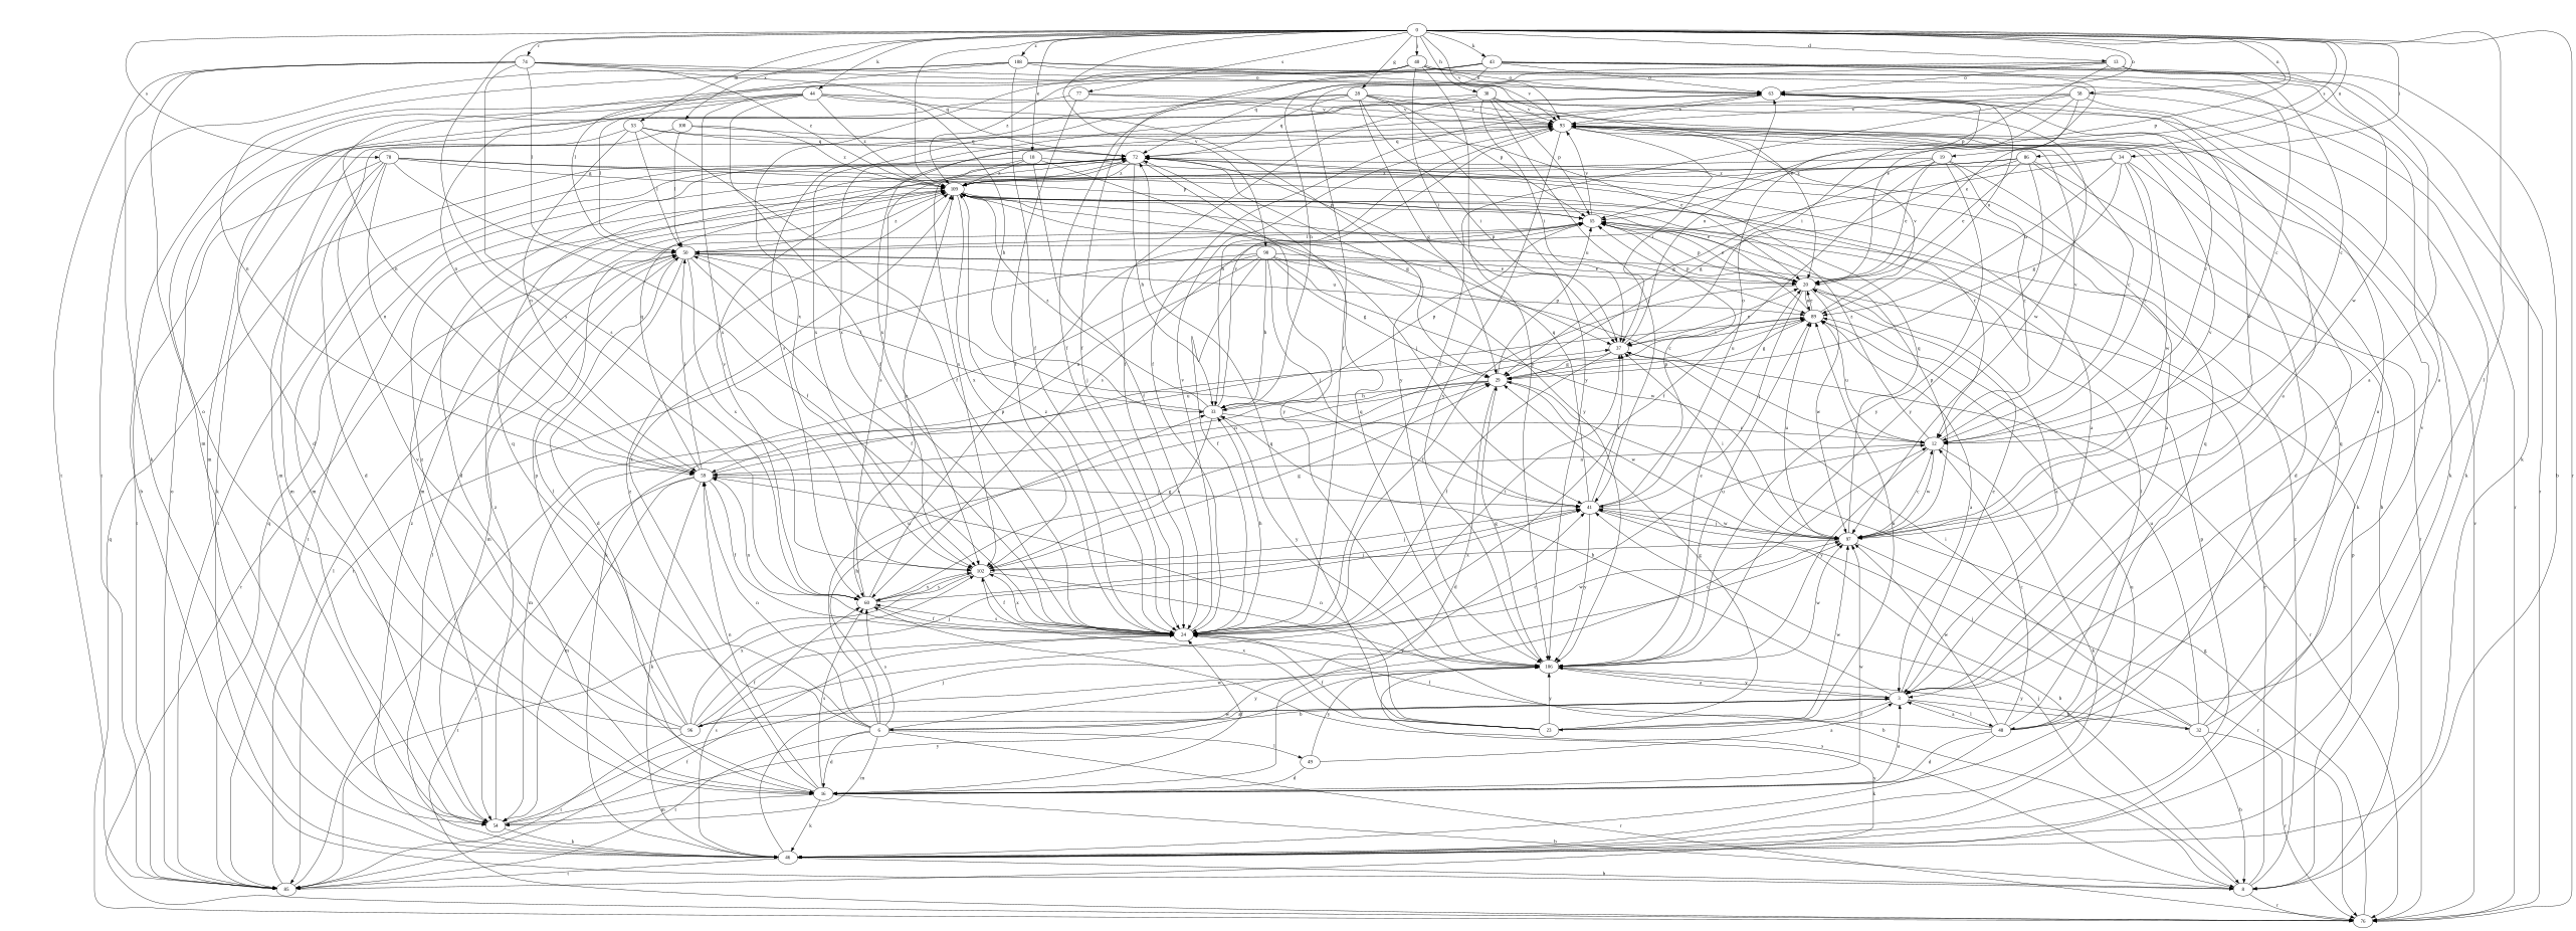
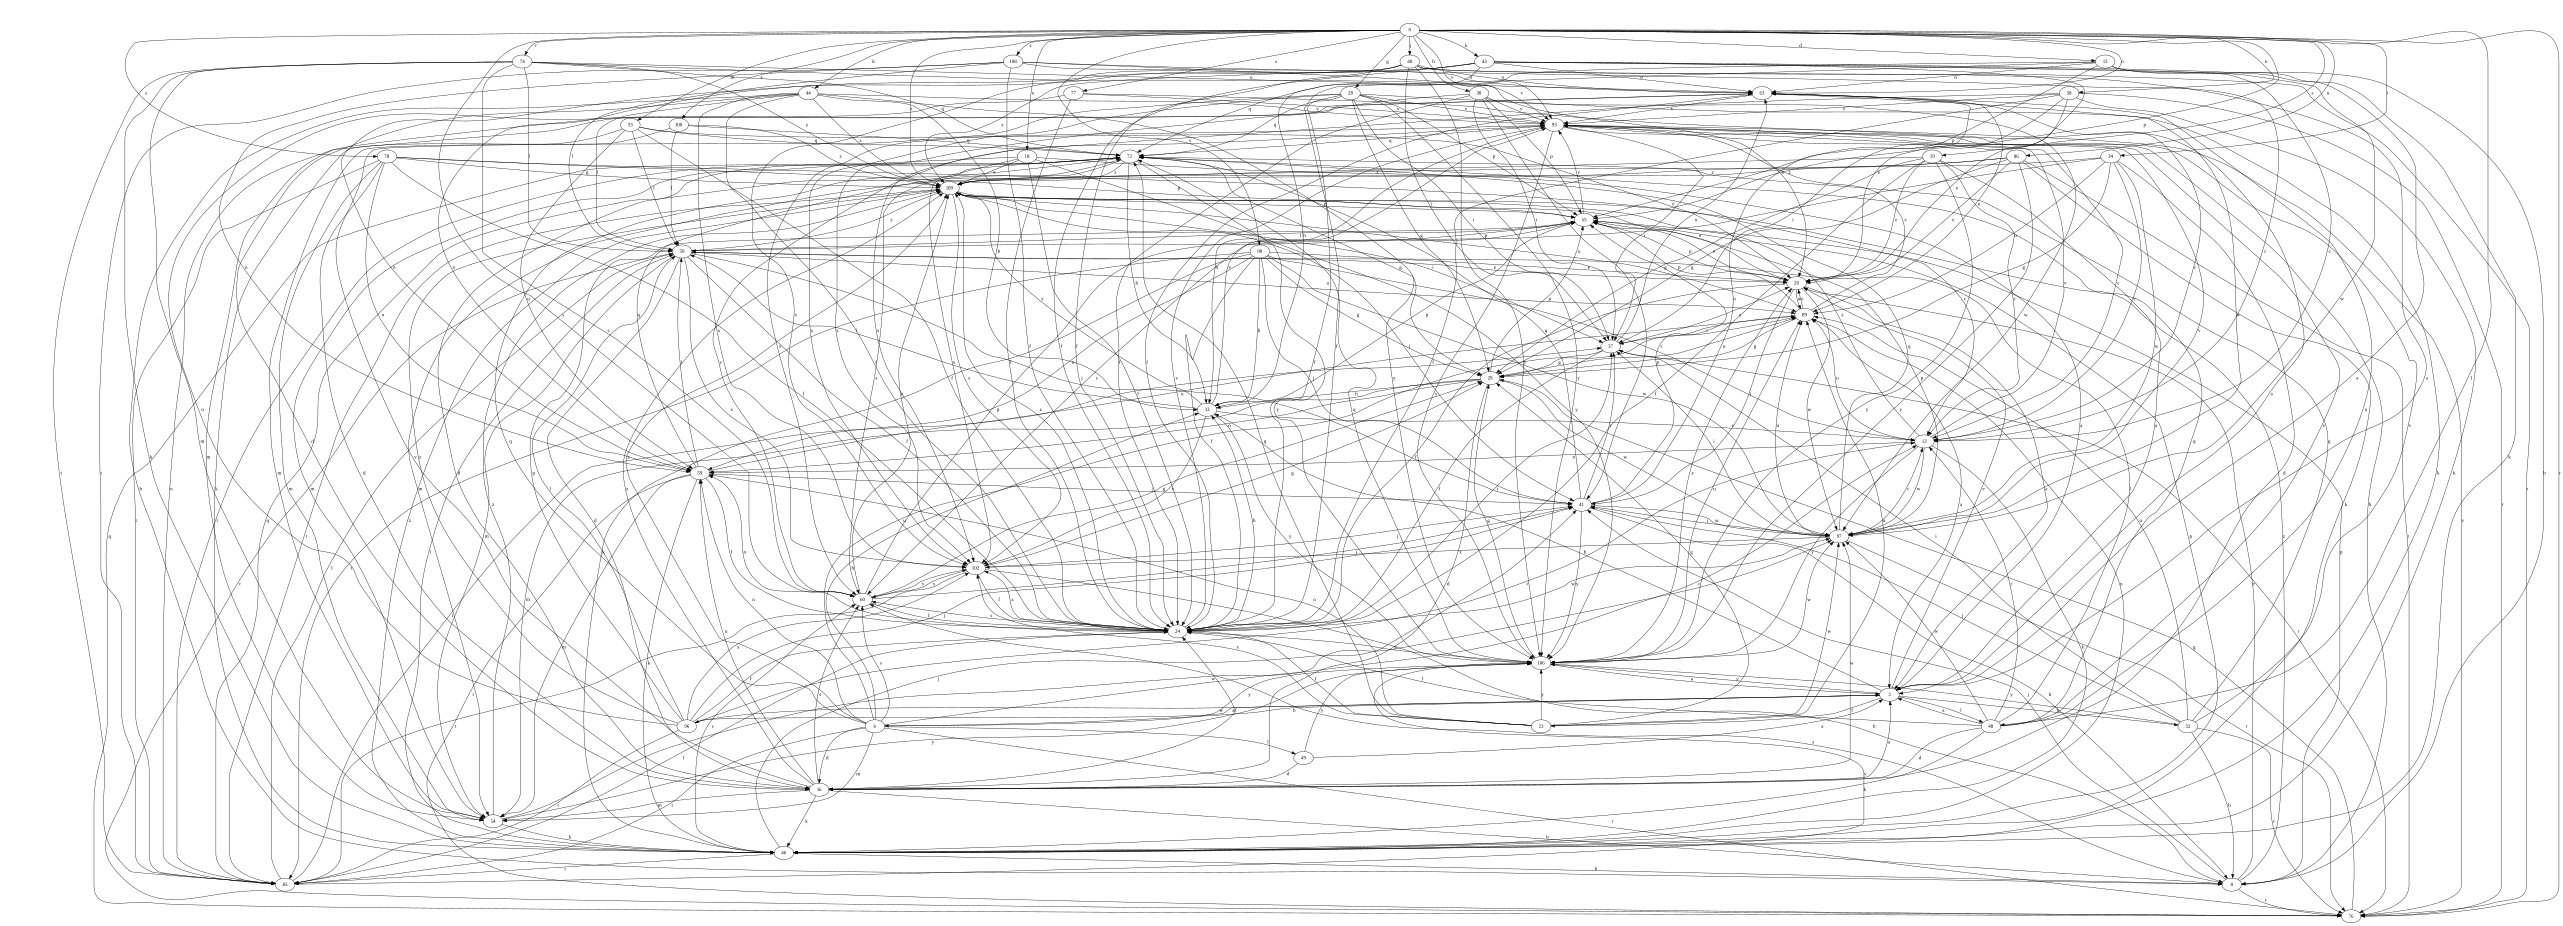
  strict digraph {
    fontname="Liberation Serif"
    node [fontname="Liberation Serif"]
    edge [fontname="Liberation Serif"]
    0
    13
    18
    28
    30
    34
    40
    43
    44
    48
    53
    58
    63
    n14 [label=65]
    74
    76
    77
    78
    n19 [label=19]
    n20 [label=60]
    86
    90
    93
    100
    108
    109
    72
    8
    46
    24
    3
    106
    54
    29
    102
    37
    41
    97
    12
    16
    89
    59
    20
    33
    50
    85
    6
    23
    32
    96
    49
    0 -> 13 [label=d]
    0 -> 18 [label=e]
    0 -> 28 [label=g]
    0 -> 30 [label=h]
    0 -> 34 [label=i]
    0 -> 40 [label=j]
    0 -> 43 [label=k]
    0 -> 44 [label=k]
    0 -> 48 [label=l]
    0 -> 53 [label=m]
    0 -> 58 [label=n]
    0 -> 63 [label=o]
    0 -> n14 [label=p]
    0 -> 74 [label=r]
    0 -> 76 [label=r]
    0 -> 77 [label=s]
    0 -> 78 [label=s]
    0 -> n19 [label=s]
    0 -> n20 [label=s]
    0 -> 86 [label=u]
    0 -> 90 [label=v]
    0 -> 93 [label=v]
    0 -> 100 [label=x]
    0 -> 108 [label=z]
    0 -> 109 [label=z]
    13 -> 63 [label=o]
    13 -> n14 [label=p]
    13 -> 72 [label=q]
    13 -> 8 [label=b]
    13 -> 46 [label=k]
    13 -> 24 [label=f]
    18 -> n20 [label=s]
    18 -> 109 [label=z]
    18 -> 24 [label=f]
    18 -> 3 [label=a]
    18 -> 106 [label=y]
    18 -> 54 [label=m]
    28 -> n14 [label=p]
    28 -> n20 [label=s]
    28 -> 93 [label=v]
    28 -> 72 [label=q]
    28 -> 46 [label=k]
+   28 -> 24 [label=f]
    28 -> 106 [label=y]
    28 -> 29 [label=g]
    28 -> 102 [label=x]
    28 -> 37 [label=i]
    30 -> n14 [label=p]
    30 -> 93 [label=v]
    30 -> 24 [label=f]
    30 -> 102 [label=x]
    30 -> 37 [label=i]
    30 -> 41 [label=j]
    30 -> 97 [label=w]
    34 -> n20 [label=s]
    34 -> 109 [label=z]
    34 -> 29 [label=g]
    34 -> 97 [label=w]
    34 -> 12 [label=c]
    34 -> 16 [label=d]
    34 -> 89 [label=u]
    40 -> 63 [label=o]
    40 -> 76 [label=r]
    40 -> 24 [label=f]
    40 -> 3 [label=a]
    40 -> 106 [label=y]
    40 -> 102 [label=x]
    40 -> 37 [label=i]
    40 -> 59 [label=n]
    43 -> 63 [label=o]
    43 -> 109 [label=z]
    43 -> 24 [label=f]
    43 -> 3 [label=a]
    43 -> 97 [label=w]
    43 -> 12 [label=c]
    43 -> 59 [label=n]
    43 -> 20 [label=e]
    43 -> 33 [label=h]
    44 -> 93 [label=v]
    44 -> 109 [label=z]
    44 -> 8 [label=b]
    44 -> 24 [label=f]
    44 -> 106 [label=y]
    44 -> 102 [label=x]
    44 -> 16 [label=d]
    44 -> 33 [label=h]
    44 -> 50 [label=l]
    48 -> 63 [label=o]
    48 -> 93 [label=v]
    48 -> 72 [label=q]
    48 -> 46 [label=k]
    48 -> 24 [label=f]
    48 -> 3 [label=a]
    48 -> 97 [label=w]
    48 -> 12 [label=c]
    48 -> 16 [label=d]
    48 -> 50 [label=l]
    53 -> 72 [label=q]
    53 -> 46 [label=k]
    53 -> 24 [label=f]
    53 -> 59 [label=n]
    53 -> 20 [label=e]
    53 -> 50 [label=l]
    58 -> 76 [label=r]
    58 -> 93 [label=v]
    58 -> 46 [label=k]
    58 -> 24 [label=f]
    58 -> 102 [label=x]
    58 -> 37 [label=i]
    58 -> 20 [label=e]
    63 -> 93 [label=v]
    63 -> 24 [label=f]
    63 -> 97 [label=w]
    63 -> 12 [label=c]
    63 -> 89 [label=u]
    n14 -> 93 [label=v]
    n14 -> 20 [label=e]
    n14 -> 50 [label=l]
    74 -> 63 [label=o]
    74 -> n20 [label=s]
    74 -> 109 [label=z]
    74 -> 72 [label=q]
    74 -> 46 [label=k]
    74 -> 54 [label=m]
    74 -> 20 [label=e]
    74 -> 50 [label=l]
    74 -> 85 [label=t]
    76 -> 93 [label=v]
    76 -> 72 [label=q]
    76 -> 29 [label=g]
    77 -> 93 [label=v]
    77 -> 24 [label=f]
    77 -> 3 [label=a]
    77 -> 54 [label=m]
    78 -> n14 [label=p]
    78 -> 109 [label=g]
    78 -> 24 [label=f]
    78 -> 54 [label=m]
    78 -> 12 [label=c]
    78 -> 16 [label=d]
    78 -> 59 [label=n]
    78 -> 85 [label=t]
    n19 -> 109 [label=z]
    n19 -> 24 [label=f]
    n19 -> 3 [label=a]
    n19 -> 106 [label=y]
    n19 -> 29 [label=g]
    n19 -> 12 [label=c]
    n19 -> 20 [label=e]
    n20 -> n14 [label=p]
    n20 -> 93 [label=v]
    n20 -> 109 [label=z]
    n20 -> 24 [label=f]
    n20 -> 29 [label=g]
    n20 -> 102 [label=x]
    n20 -> 41 [label=j]
    86 -> 76 [label=r]
    86 -> 109 [label=z]
    86 -> 46 [label=k]
    86 -> 106 [label=y]
    86 -> 54 [label=m]
    86 -> 29 [label=g]
    86 -> 20 [label=e]
    90 -> 46 [label=k]
    90 -> 24 [label=f]
    90 -> 29 [label=g]
    90 -> 41 [label=j]
    90 -> 97 [label=w]
    90 -> 12 [label=c]
    90 -> 59 [label=n]
    90 -> 20 [label=e]
    90 -> 33 [label=h]
    90 -> 85 [label=t]
    93 -> 72 [label=q]
    93 -> 8 [label=b]
    93 -> 106 [label=y]
    93 -> 37 [label=i]
    93 -> 12 [label=c]
    93 -> 33 [label=h]
    100 -> 109 [label=z]
    100 -> 72 [label=q]
    100 -> 54 [label=m]
    100 -> 50 [label=l]
    108 -> 63 [label=o]
    108 -> 93 [label=v]
    108 -> 24 [label=f]
    108 -> 12 [label=c]
    108 -> 59 [label=n]
    108 -> 50 [label=l]
    108 -> 85 [label=t]
    109 -> n14 [label=p]
    109 -> 102 [label=x]
    109 -> 37 [label=i]
    109 -> 41 [label=j]
    109 -> 89 [label=u]
    109 -> 20 [label=e]
    109 -> 85 [label=t]
    72 -> 109 [label=z]
    72 -> 106 [label=y]
    72 -> 29 [label=g]
    72 -> 102 [label=x]
    72 -> 16 [label=d]
    72 -> 33 [label=h]
    72 -> 85 [label=t]
    8 -> n14 [label=p]
    8 -> 76 [label=r]
    8 -> n20 [label=s]
    8 -> 109 [label=z]
    8 -> 41 [label=j]
    8 -> 20 [label=e]
    46 -> n14 [label=p]
    46 -> n20 [label=s]
    46 -> 109 [label=z]
    46 -> 8 [label=b]
    46 -> 41 [label=j]
    46 -> 89 [label=u]
    46 -> 50 [label=l]
    46 -> 85 [label=t]
    24 -> n20 [label=s]
    24 -> 93 [label=v]
    24 -> 109 [label=z]
    24 -> 106 [label=y]
    24 -> 102 [label=x]
    24 -> 37 [label=i]
    24 -> 97 [label=w]
    24 -> 59 [label=n]
    24 -> 33 [label=h]
    3 -> 48 [label=l]
    3 -> 106 [label=y]
    3 -> 20 [label=e]
    3 -> 33 [label=h]
    3 -> 6 [label=b]
    3 -> 23 [label=f]
    3 -> 32 [label=h]
    3 -> 96 [label=w]
    106 -> 72 [label=q]
    106 -> 3 [label=a]
    106 -> 29 [label=g]
    106 -> 97 [label=w]
    106 -> 89 [label=u]
    106 -> 20 [label=e]
    54 -> 109 [label=z]
    54 -> 46 [label=k]
    54 -> 106 [label=y]
    54 -> 97 [label=w]
    29 -> n14 [label=p]
    29 -> 54 [label=m]
    29 -> 97 [label=w]
    29 -> 16 [label=d]
    29 -> 89 [label=u]
    29 -> 59 [label=n]
    29 -> 33 [label=h]
    102 -> n20 [label=s]
    102 -> 8 [label=b]
    102 -> 24 [label=f]
    102 -> 29 [label=g]
    102 -> 41 [label=j]
    102 -> 85 [label=t]
    37 -> 63 [label=o]
    37 -> 76 [label=r]
    37 -> 24 [label=f]
    37 -> 29 [label=g]
    37 -> 20 [label=e]
    41 -> 63 [label=o]
    41 -> n14 [label=p]
    41 -> 72 [label=q]
    41 -> 8 [label=b]
    41 -> 106 [label=y]
    41 -> 37 [label=i]
    41 -> 97 [label=w]
    97 -> n14 [label=p]
    97 -> 76 [label=r]
    97 -> 93 [label=v]
    97 -> 72 [label=q]
    97 -> 102 [label=x]
    97 -> 37 [label=i]
    97 -> 41 [label=j]
    97 -> 12 [label=c]
    97 -> 89 [label=u]
    12 -> 93 [label=v]
    12 -> 109 [label=z]
    12 -> 46 [label=k]
    12 -> 106 [label=y]
    12 -> 97 [label=w]
    12 -> 89 [label=u]
    12 -> 59 [label=n]
    16 -> n20 [label=s]
    16 -> 93 [label=v]
    16 -> 109 [label=z]
    16 -> 8 [label=b]
    16 -> 46 [label=k]
    16 -> 24 [label=f]
    16 -> 3 [label=a]
    16 -> 54 [label=m]
    16 -> 97 [label=w]
    16 -> 59 [label=n]
    89 -> n14 [label=p]
    89 -> 93 [label=v]
    89 -> 3 [label=a]
    89 -> 29 [label=g]
    89 -> 37 [label=i]
    89 -> 20 [label=e]
    59 -> 76 [label=r]
    59 -> 72 [label=q]
    59 -> 46 [label=k]
    59 -> 24 [label=f]
    59 -> 54 [label=m]
    59 -> 41 [label=j]
    59 -> 89 [label=u]
    59 -> 50 [label=l]
    20 -> n14 [label=p]
    20 -> 24 [label=f]
    20 -> 3 [label=a]
    20 -> 41 [label=j]
    20 -> 97 [label=w]
    20 -> 89 [label=u]
    33 -> n14 [label=p]
    33 -> 93 [label=v]
    33 -> 109 [label=z]
    33 -> 106 [label=y]
    33 -> 102 [label=x]
    33 -> 12 [label=c]
    33 -> 50 [label=l]
    50 -> n14 [label=p]
    50 -> 76 [label=r]
    50 -> 109 [label=z]
    50 -> 24 [label=f]
    50 -> 54 [label=m]
    50 -> 102 [label=x]
    50 -> 41 [label=j]
    50 -> 16 [label=d]
    50 -> 89 [label=u]
    50 -> 20 [label=e]
    85 -> 63 [label=o]
    85 -> 72 [label=q]
    85 -> 24 [label=f]
    85 -> 106 [label=y]
    85 -> 37 [label=i]
    85 -> 50 [label=l]
    6 -> 76 [label=r]
    6 -> n20 [label=s]
    6 -> 109 [label=z]
    6 -> 72 [label=q]
    6 -> 106 [label=y]
    6 -> 54 [label=m]
    6 -> 12 [label=c]
    6 -> 16 [label=d]
    6 -> 89 [label=u]
    6 -> 59 [label=n]
    6 -> 33 [label=h]
    6 -> 85 [label=t]
    6 -> 49 [label=l]
    23 -> 72 [label=q]
    23 -> 24 [label=f]
    23 -> 106 [label=y]
    23 -> 29 [label=g]
    23 -> 102 [label=x]
    23 -> 97 [label=w]
    23 -> 89 [label=u]
    23 -> 59 [label=n]
    32 -> 76 [label=r]
    32 -> 93 [label=v]
    32 -> 72 [label=q]
    32 -> 8 [label=b]
    32 -> 106 [label=y]
    32 -> 37 [label=i]
    32 -> 41 [label=j]
    32 -> 89 [label=u]
    96 -> 63 [label=o]
    96 -> n14 [label=p]
    96 -> 109 [label=z]
    96 -> 24 [label=f]
    96 -> 3 [label=a]
    96 -> 102 [label=x]
    96 -> 41 [label=j]
    96 -> 12 [label=c]
    96 -> 50 [label=l]
    96 -> 85 [label=t]
    49 -> 3 [label=a]
    49 -> 106 [label=y]
    49 -> 16 [label=d]
  }
